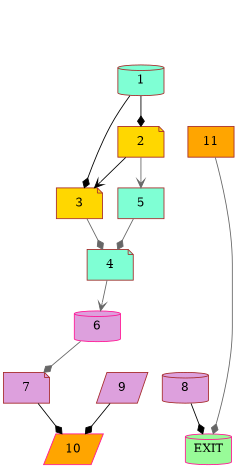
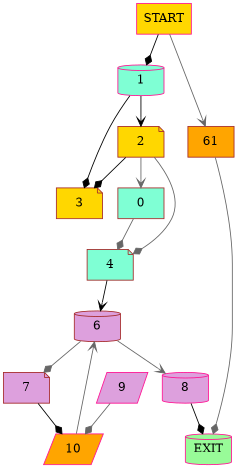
  digraph {
    node [color=brown fillcolor=plum shape=cylinder style=filled]
    edge [arrowhead=diamond color=gray40]
-   1 [fillcolor=aquamarine]
-   11 [fillcolor=orange shape=box]
+   n1 [color=deeppink fillcolor=gold label=START shape=box]
+   1 [color=deeppink fillcolor=aquamarine]
+   11 [fillcolor=orange shape=box label=61]
    2 [fillcolor=gold shape=note]
    3 [fillcolor=gold shape=note]
    n6 [color=deeppink fillcolor=palegreen label=EXIT]
-   5 [fillcolor=aquamarine shape=box]
+   5 [fillcolor=aquamarine shape=box label=0]
    4 [fillcolor=aquamarine shape=note]
-   6 [color=deeppink]
+   6
    7 [shape=note]
-   8
+   8 [color=deeppink]
    10 [color=deeppink fillcolor=orange shape=parallelogram]
-   9 [shape=parallelogram]
-   1 -> 2 [color=black]
+   9 [color=deeppink shape=parallelogram]
+   n1 -> 1 [color=black]
+   n1 -> 11 [arrowhead=vee]
+   1 -> 2 [arrowhead=vee color=black]
    1 -> 3 [color=black]
    11 -> n6
-   2 -> 3 [arrowhead=vee color=black]
+   2 -> 3 [color=black]
    2 -> 5 [arrowhead=vee]
-   3 -> 4
+   2 -> 4
    5 -> 4
-   4 -> 6 [arrowhead=vee]
+   4 -> 6 [arrowhead=vee color=black]
    6 -> 7
+   6 -> 8 [arrowhead=vee]
    7 -> 10 [color=black]
    8 -> n6 [color=black]
-   9 -> 10 [color=black]
+   10 -> 6 [arrowhead=vee]
+   9 -> 10
  }
